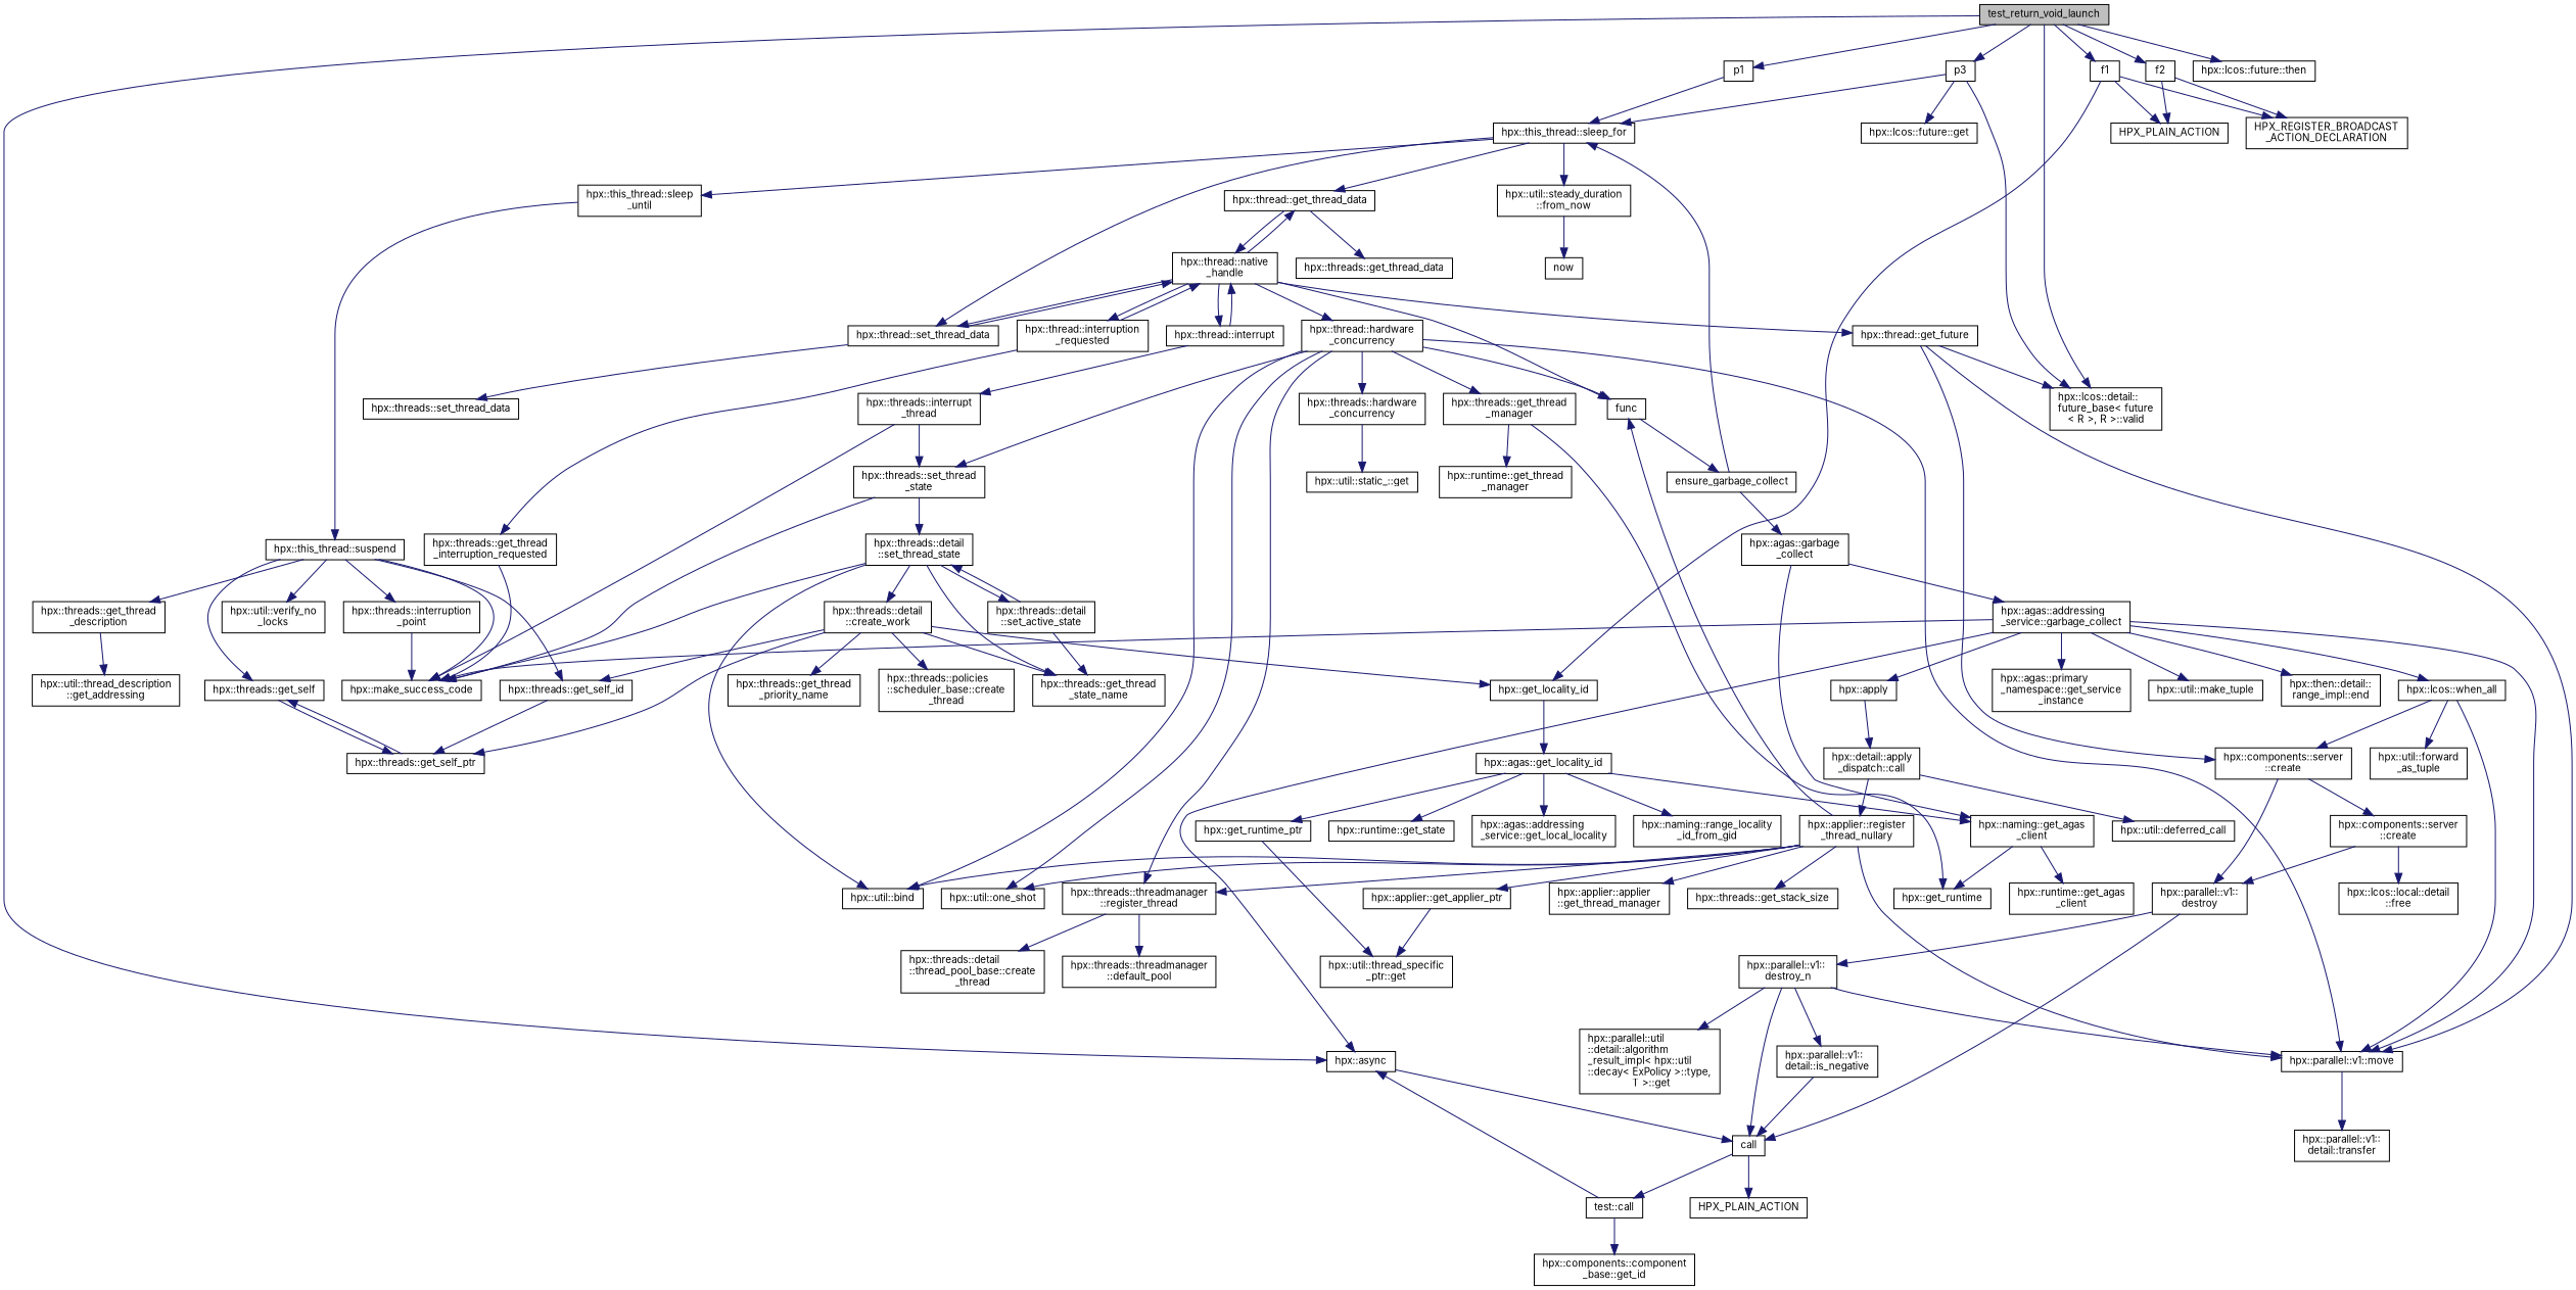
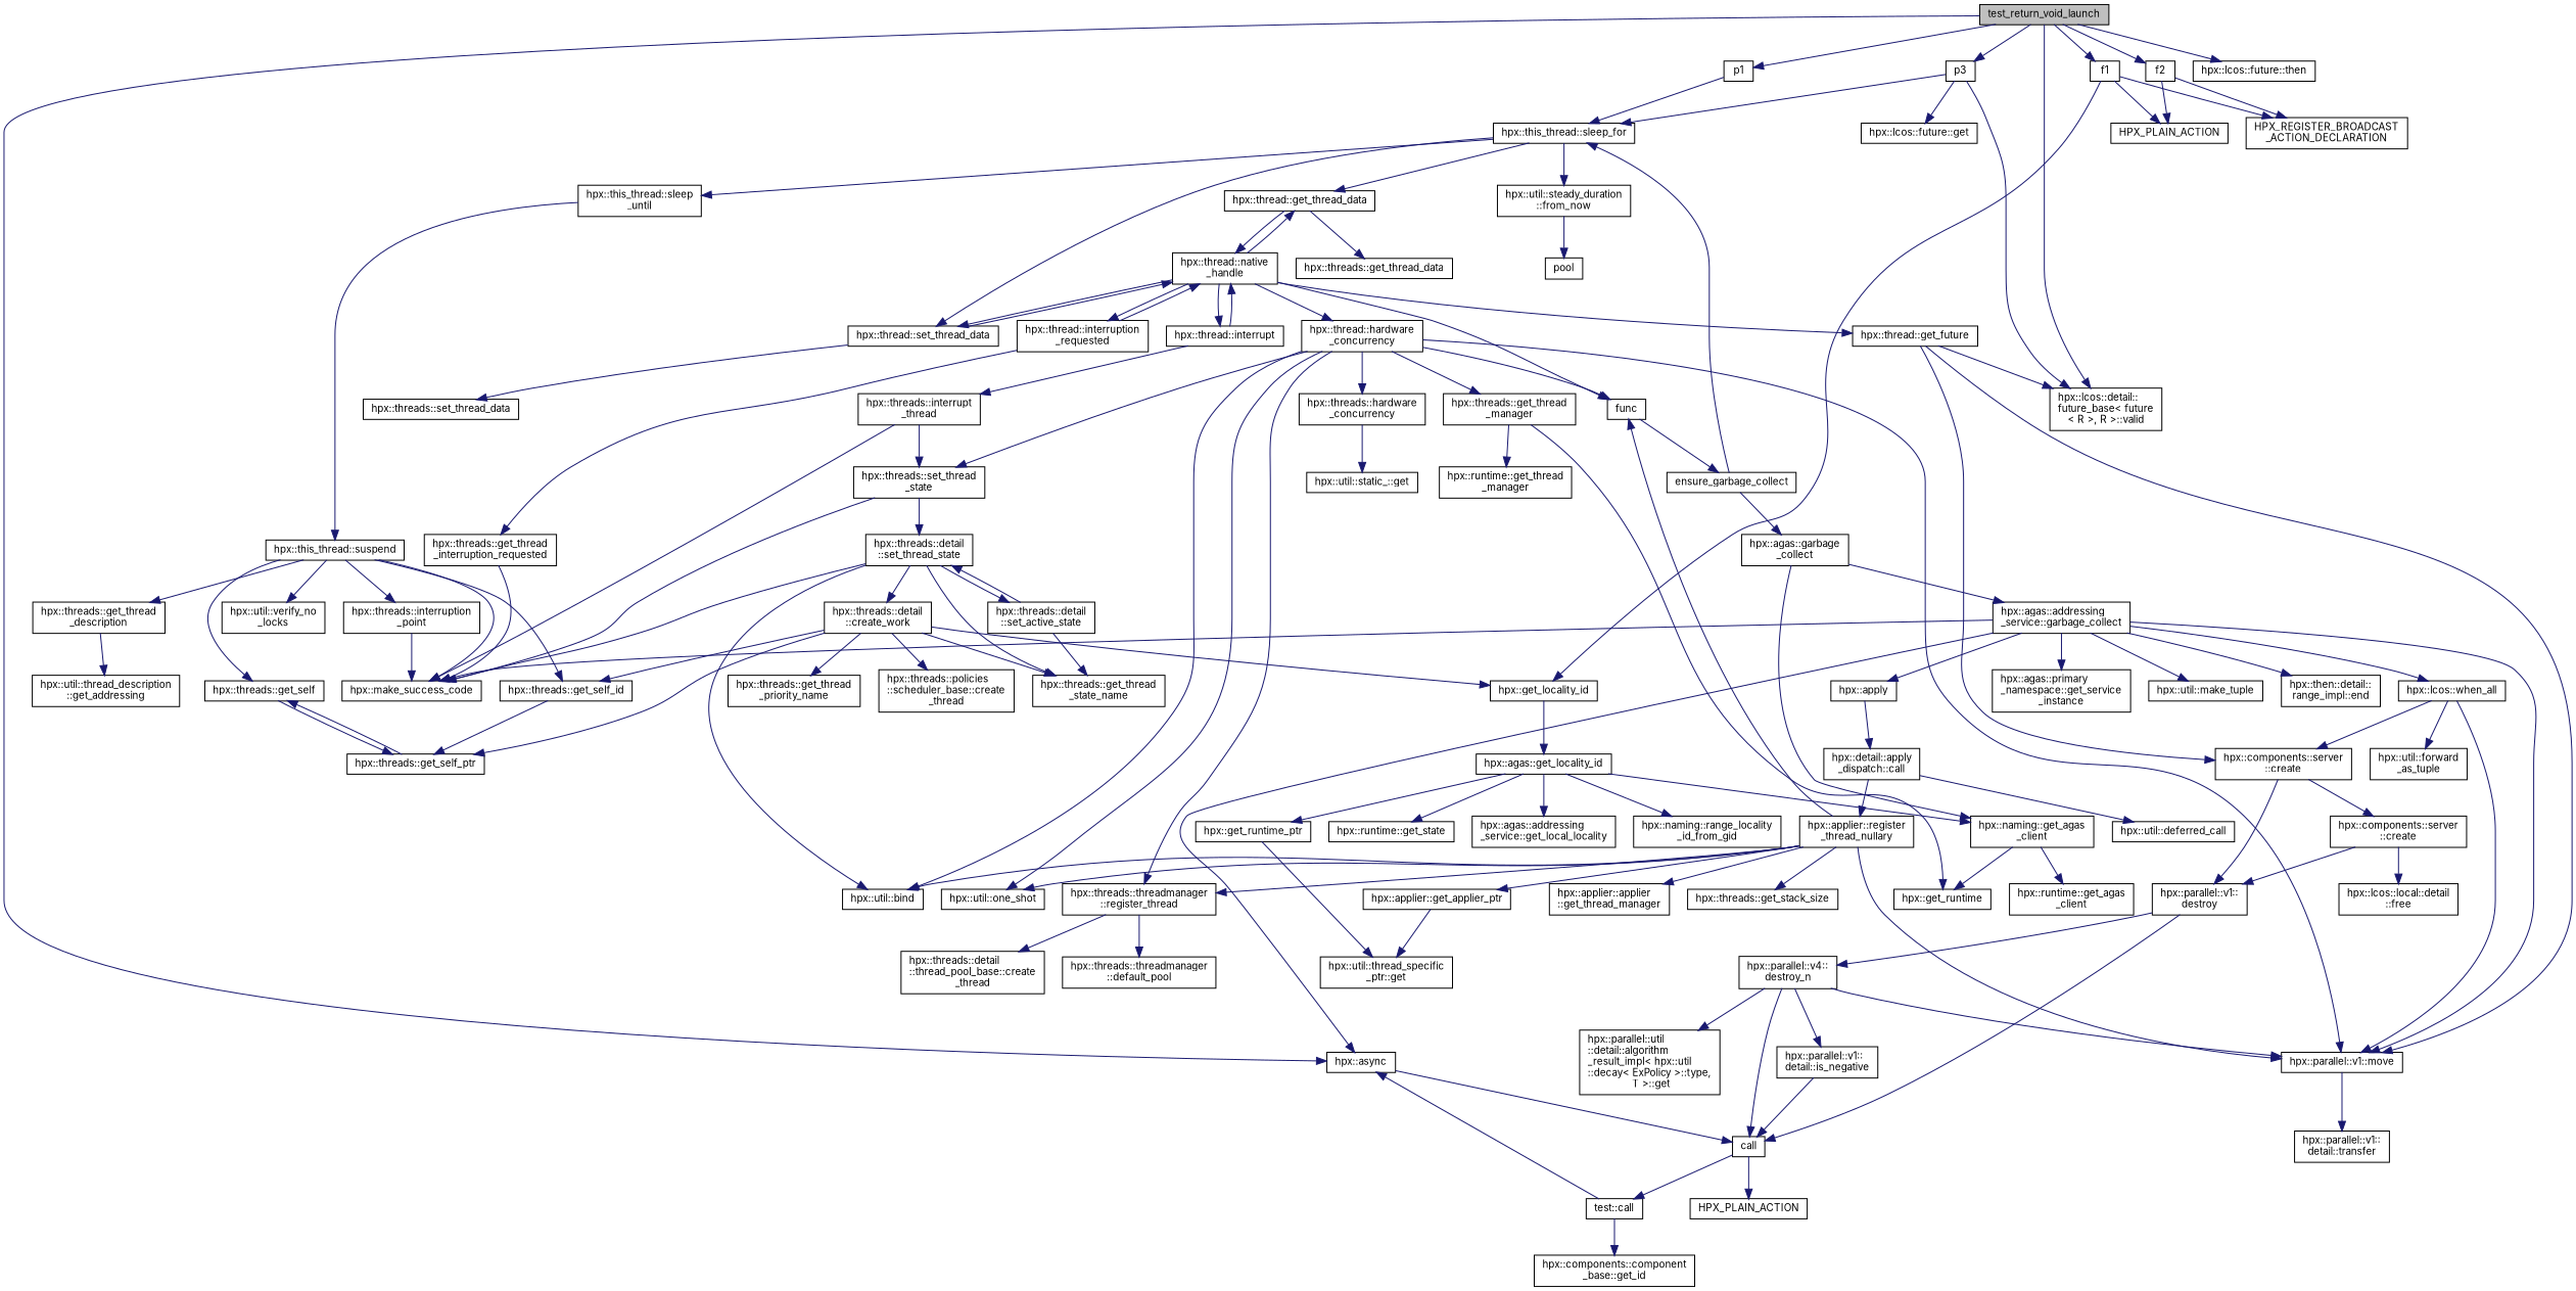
  digraph {
    fontname=Inter
    rankdir=TB
    node [color=black fillcolor=white fontname=Inter fontsize=10 shape=record style=filled]
    edge [color=midnightblue fontname=Inter fontsize=10 labelfontname=Helvetica labelfontsize=10 style=solid]
    n1 [fillcolor=grey75 fontcolor=black height=0.2 label=test_return_void_launch width=0.4]
    n2 [height=0.2 label=f1 width=0.4]
    n3 [height=0.2 label="hpx::async" width=0.4]
    n4 [height=0.2 label=p1 width=0.4]
    n5 [height=0.2 label="hpx::lcos::detail::\lfuture_base\< future\l\< R \>, R \>::valid" width=0.4]
    n6 [height=0.2 label=f2 width=0.4]
    n7 [height=0.2 label="hpx::lcos::future::then" width=0.4]
    n8 [height=0.2 label=p3 width=0.4]
    n9 [height=0.2 label="hpx::get_locality_id" width=0.4]
    n10 [height=0.2 label=HPX_PLAIN_ACTION width=0.4]
    n11 [height=0.2 label="HPX_REGISTER_BROADCAST\l_ACTION_DECLARATION" width=0.4]
    n12 [height=0.2 label=call width=0.4]
    n13 [height=0.2 label="hpx::this_thread::sleep_for" width=0.4]
    n14 [height=0.2 label="hpx::lcos::future::get" width=0.4]
    n15 [height=0.2 label="hpx::agas::get_locality_id" width=0.4]
    n16 [height=0.2 label="hpx::get_runtime_ptr" width=0.4]
    n17 [height=0.2 label="hpx::runtime::get_state" width=0.4]
    n18 [height=0.2 label="hpx::naming::get_agas\l_client" width=0.4]
    n19 [height=0.2 label="hpx::agas::addressing\l_service::get_local_locality" width=0.4]
    n20 [height=0.2 label="hpx::naming::range_locality\l_id_from_gid" width=0.4]
    n21 [height=0.2 label="hpx::util::thread_specific\l_ptr::get" width=0.4]
    n22 [height=0.2 label="hpx::get_runtime" width=0.4]
    n23 [height=0.2 label="hpx::runtime::get_agas\l_client" width=0.4]
    n24 [height=0.2 label=HPX_PLAIN_ACTION width=0.4]
    n25 [height=0.2 label="test::call" width=0.4]
    n26 [height=0.2 label="hpx::components::component\l_base::get_id" width=0.4]
    n27 [height=0.2 label="hpx::this_thread::sleep\l_until" width=0.4]
    n28 [height=0.2 label="hpx::util::steady_duration\l::from_now" width=0.4]
    n29 [height=0.2 label="hpx::thread::get_thread_data" width=0.4]
    n30 [height=0.2 label="hpx::thread::set_thread_data" width=0.4]
    n31 [height=0.2 label="hpx::this_thread::suspend" width=0.4]
-   n32 [height=0.2 label=now width=0.4]
+   n32 [height=0.2 label=pool width=0.4]
    n33 [height=0.2 label="hpx::threads::get_thread_data" width=0.4]
    n34 [height=0.2 label="hpx::thread::native\l_handle" width=0.4]
    n35 [height=0.2 label="hpx::threads::set_thread_data" width=0.4]
    n36 [height=0.2 label="hpx::threads::get_self" width=0.4]
    n37 [height=0.2 label="hpx::threads::get_self_id" width=0.4]
    n38 [height=0.2 label="hpx::threads::interruption\l_point" width=0.4]
    n39 [height=0.2 label="hpx::make_success_code" width=0.4]
    n40 [height=0.2 label="hpx::util::verify_no\l_locks" width=0.4]
    n41 [height=0.2 label="hpx::threads::get_thread\l_description" width=0.4]
    n42 [height=0.2 label="hpx::threads::get_self_ptr" width=0.4]
    n43 [height=0.2 label="hpx::util::thread_description\l::get_addressing" width=0.4]
    n44 [height=0.2 label="hpx::thread::hardware\l_concurrency" width=0.4]
    n45 [height=0.2 label=func width=0.4]
    n46 [height=0.2 label="hpx::thread::interrupt" width=0.4]
    n47 [height=0.2 label="hpx::thread::interruption\l_requested" width=0.4]
    n48 [height=0.2 label="hpx::thread::get_future" width=0.4]
    n49 [height=0.2 label="hpx::threads::hardware\l_concurrency" width=0.4]
    n50 [height=0.2 label="hpx::util::bind" width=0.4]
    n51 [height=0.2 label="hpx::util::one_shot" width=0.4]
    n52 [height=0.2 label="hpx::parallel::v1::move" width=0.4]
    n53 [height=0.2 label="hpx::threads::threadmanager\l::register_thread" width=0.4]
    n54 [height=0.2 label="hpx::threads::get_thread\l_manager" width=0.4]
    n55 [height=0.2 label="hpx::threads::set_thread\l_state" width=0.4]
    n56 [height=0.2 label=ensure_garbage_collect width=0.4]
    n57 [height=0.2 label="hpx::threads::interrupt\l_thread" width=0.4]
    n58 [height=0.2 label="hpx::threads::get_thread\l_interruption_requested" width=0.4]
    n59 [height=0.2 label="hpx::components::server\l::create" width=0.4]
    n60 [height=0.2 label="hpx::util::static_::get" width=0.4]
    n61 [height=0.2 label="hpx::parallel::v1::\ldetail::transfer" width=0.4]
    n62 [height=0.2 label="hpx::threads::threadmanager\l::default_pool" width=0.4]
    n63 [height=0.2 label="hpx::threads::detail\l::thread_pool_base::create\l_thread" width=0.4]
    n64 [height=0.2 label="hpx::runtime::get_thread\l_manager" width=0.4]
    n65 [height=0.2 label="hpx::threads::detail\l::set_thread_state" width=0.4]
    n66 [height=0.2 label="hpx::agas::garbage\l_collect" width=0.4]
    n67 [height=0.2 label="hpx::agas::addressing\l_service::garbage_collect" width=0.4]
    n68 [height=0.2 label="hpx::agas::primary\l_namespace::get_service\l_instance" width=0.4]
    n69 [height=0.2 label="hpx::util::make_tuple" width=0.4]
    n70 [height=0.2 label="hpx::then::detail::\lrange_impl::end" width=0.4]
    n71 [height=0.2 label="hpx::apply" width=0.4]
    n72 [height=0.2 label="hpx::lcos::when_all" width=0.4]
    n73 [height=0.2 label="hpx::detail::apply\l_dispatch::call" width=0.4]
    n74 [height=0.2 label="hpx::util::forward\l_as_tuple" width=0.4]
    n75 [height=0.2 label="hpx::applier::register\l_thread_nullary" width=0.4]
    n76 [height=0.2 label="hpx::util::deferred_call" width=0.4]
    n77 [height=0.2 label="hpx::applier::get_applier_ptr" width=0.4]
    n78 [height=0.2 label="hpx::threads::get_stack_size" width=0.4]
    n79 [height=0.2 label="hpx::applier::applier\l::get_thread_manager" width=0.4]
    n80 [height=0.2 label="hpx::components::server\l::create" width=0.4]
    n81 [height=0.2 label="hpx::parallel::v1::\ldestroy" width=0.4]
    n82 [height=0.2 label="hpx::lcos::local::detail\l::free" width=0.4]
-   n83 [height=0.2 label="hpx::parallel::v1::\ldestroy_n" width=0.4]
+   n83 [height=0.2 label="hpx::parallel::v4::\ldestroy_n" width=0.4]
    n84 [height=0.2 label="hpx::parallel::v1::\ldetail::is_negative" width=0.4]
    n85 [height=0.2 label="hpx::parallel::util\l::detail::algorithm\l_result_impl\< hpx::util\l::decay\< ExPolicy \>::type,\l T \>::get" width=0.4]
    n86 [height=0.2 label="hpx::threads::get_thread\l_state_name" width=0.4]
    n87 [height=0.2 label="hpx::threads::detail\l::set_active_state" width=0.4]
    n88 [height=0.2 label="hpx::threads::detail\l::create_work" width=0.4]
    n89 [height=0.2 label="hpx::threads::get_thread\l_priority_name" width=0.4]
    n90 [height=0.2 label="hpx::threads::policies\l::scheduler_base::create\l_thread" width=0.4]
    n1 -> n2
    n1 -> n3
    n1 -> n4
    n1 -> n5
    n1 -> n6
    n1 -> n7
    n1 -> n8
    n2 -> n9
    n2 -> n10
    n2 -> n11
    n3 -> n12
    n4 -> n13
    n6 -> n10
    n6 -> n11
    n8 -> n5
    n8 -> n13
    n8 -> n14
    n9 -> n15
    n12 -> n24
    n12 -> n25
    n13 -> n27
    n13 -> n28
    n13 -> n29
    n13 -> n30
    n15 -> n16
    n15 -> n17
    n15 -> n18
    n15 -> n19
    n15 -> n20
    n16 -> n21
    n18 -> n22
    n18 -> n23
    n25 -> n3
    n25 -> n26
    n27 -> n31
    n28 -> n32
    n29 -> n33
    n29 -> n34
    n30 -> n34
    n30 -> n35
    n31 -> n36
    n31 -> n37
    n31 -> n38
    n31 -> n39
    n31 -> n40
    n31 -> n41
    n34 -> n29
    n34 -> n30
    n34 -> n44
    n34 -> n45
    n34 -> n46
    n34 -> n47
    n34 -> n48
    n36 -> n42
    n37 -> n42
    n38 -> n39
    n41 -> n43
    n42 -> n36
    n44 -> n45
    n44 -> n49
    n44 -> n50
    n44 -> n51
    n44 -> n52
    n44 -> n53
    n44 -> n54
    n44 -> n55
    n45 -> n56
    n46 -> n34
    n46 -> n57
    n47 -> n34
    n47 -> n58
    n48 -> n5
    n48 -> n52
    n48 -> n59
    n49 -> n60
    n52 -> n61
    n53 -> n62
    n53 -> n63
    n54 -> n22
    n54 -> n64
    n55 -> n39
    n55 -> n65
    n56 -> n13
    n56 -> n66
    n57 -> n39
    n57 -> n55
    n58 -> n39
    n59 -> n80
    n59 -> n81
    n65 -> n39
    n65 -> n50
    n65 -> n86
    n65 -> n87
    n65 -> n88
    n66 -> n18
    n66 -> n67
    n67 -> n3
    n67 -> n39
    n67 -> n52
    n67 -> n68
    n67 -> n69
    n67 -> n70
    n67 -> n71
    n67 -> n72
    n71 -> n73
    n72 -> n52
    n72 -> n59
    n72 -> n74
    n73 -> n75
    n73 -> n76
    n75 -> n45
    n75 -> n50
    n75 -> n51
    n75 -> n52
    n75 -> n53
    n75 -> n77
    n75 -> n78
    n75 -> n79
    n77 -> n21
    n80 -> n81
    n80 -> n82
    n81 -> n12
    n81 -> n83
    n83 -> n12
    n83 -> n52
    n83 -> n84
    n83 -> n85
    n84 -> n12
    n87 -> n65
    n87 -> n86
    n88 -> n9
    n88 -> n37
    n88 -> n42
    n88 -> n86
    n88 -> n89
    n88 -> n90
  }
